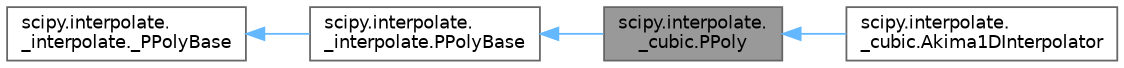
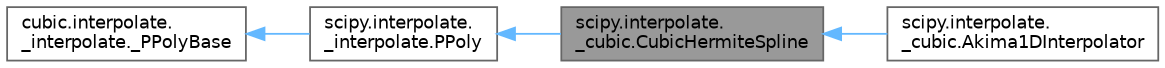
  digraph {
    fontname="DejaVu Sans"
    rankdir=LR
    node [color=gray40 fillcolor=white fontname="DejaVu Sans" fontsize=10 shape=box style=filled]
    edge [color=steelblue1 dir=back fontname="DejaVu Sans" fontsize=10 labelfontname=Helvetica labelfontsize=10 style=solid]
-   n1 [fillcolor=grey60 fontcolor=black height=0.2 label="scipy.interpolate.\l_cubic.PPoly" width=0.4]
+   n1 [fillcolor=grey60 fontcolor=black height=0.2 label="scipy.interpolate.\l_cubic.CubicHermiteSpline" width=0.4]
    n2 [height=0.2 label="scipy.interpolate.\l_cubic.Akima1DInterpolator" width=0.4]
-   n3 [height=0.2 label="scipy.interpolate.\l_interpolate.PPolyBase" width=0.4]
-   n4 [height=0.2 label="scipy.interpolate.\l_interpolate._PPolyBase" width=0.4]
+   n3 [height=0.2 label="scipy.interpolate.\l_interpolate.PPoly" width=0.4]
+   n4 [height=0.2 label="cubic.interpolate.\l_interpolate._PPolyBase" width=0.4]
    n1 -> n2
    n3 -> n1
    n4 -> n3
  }
